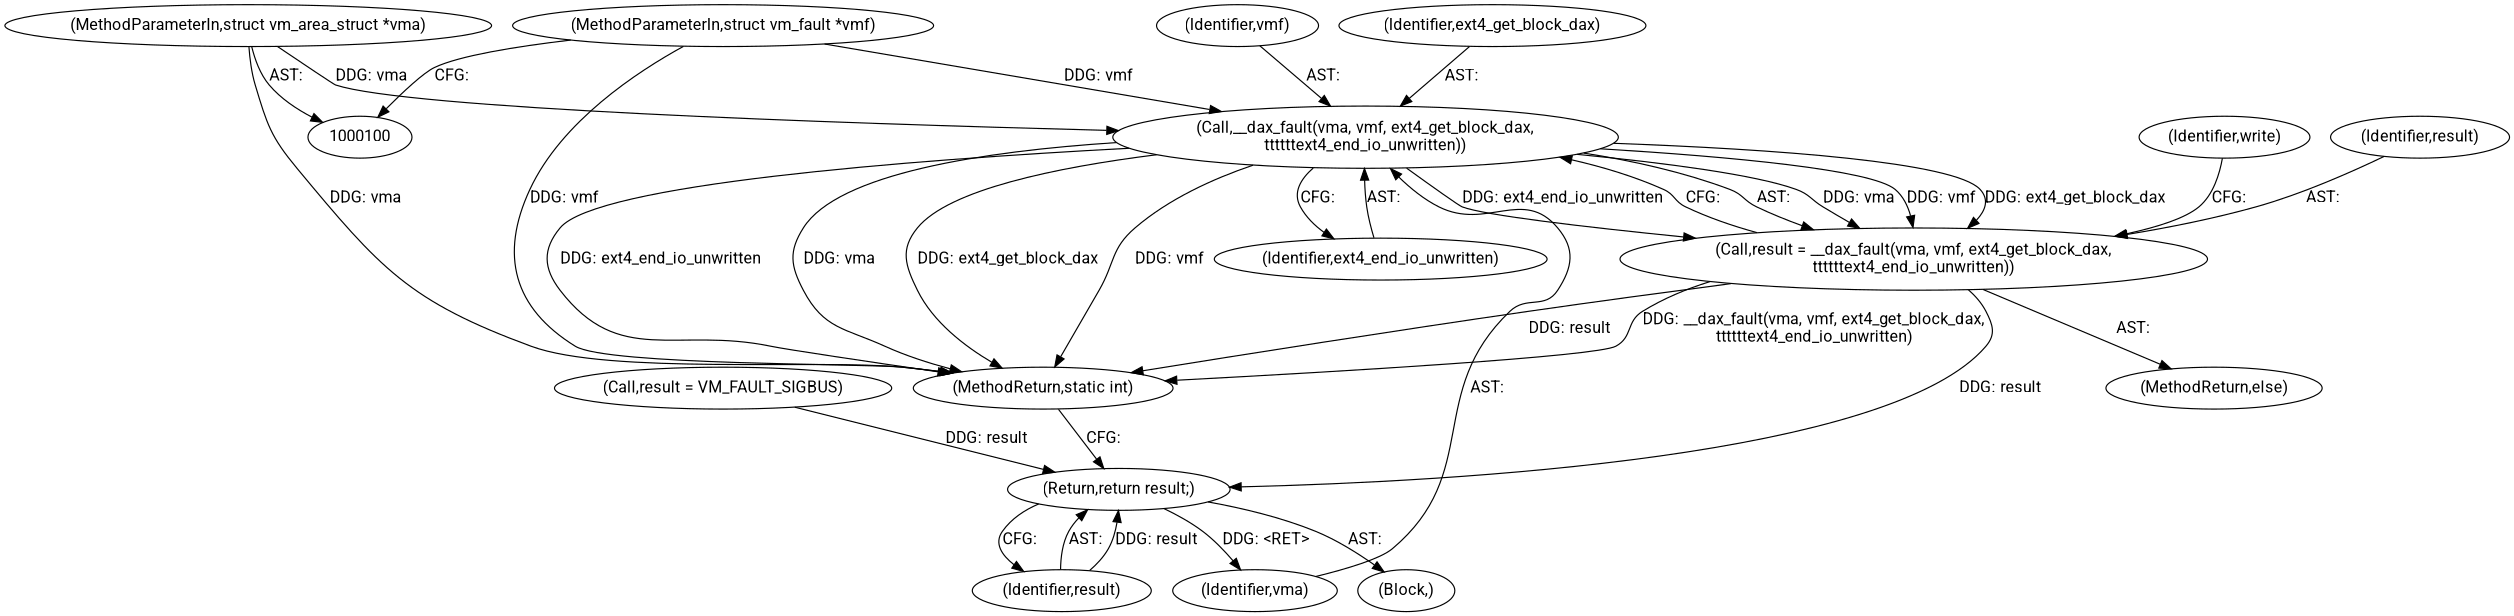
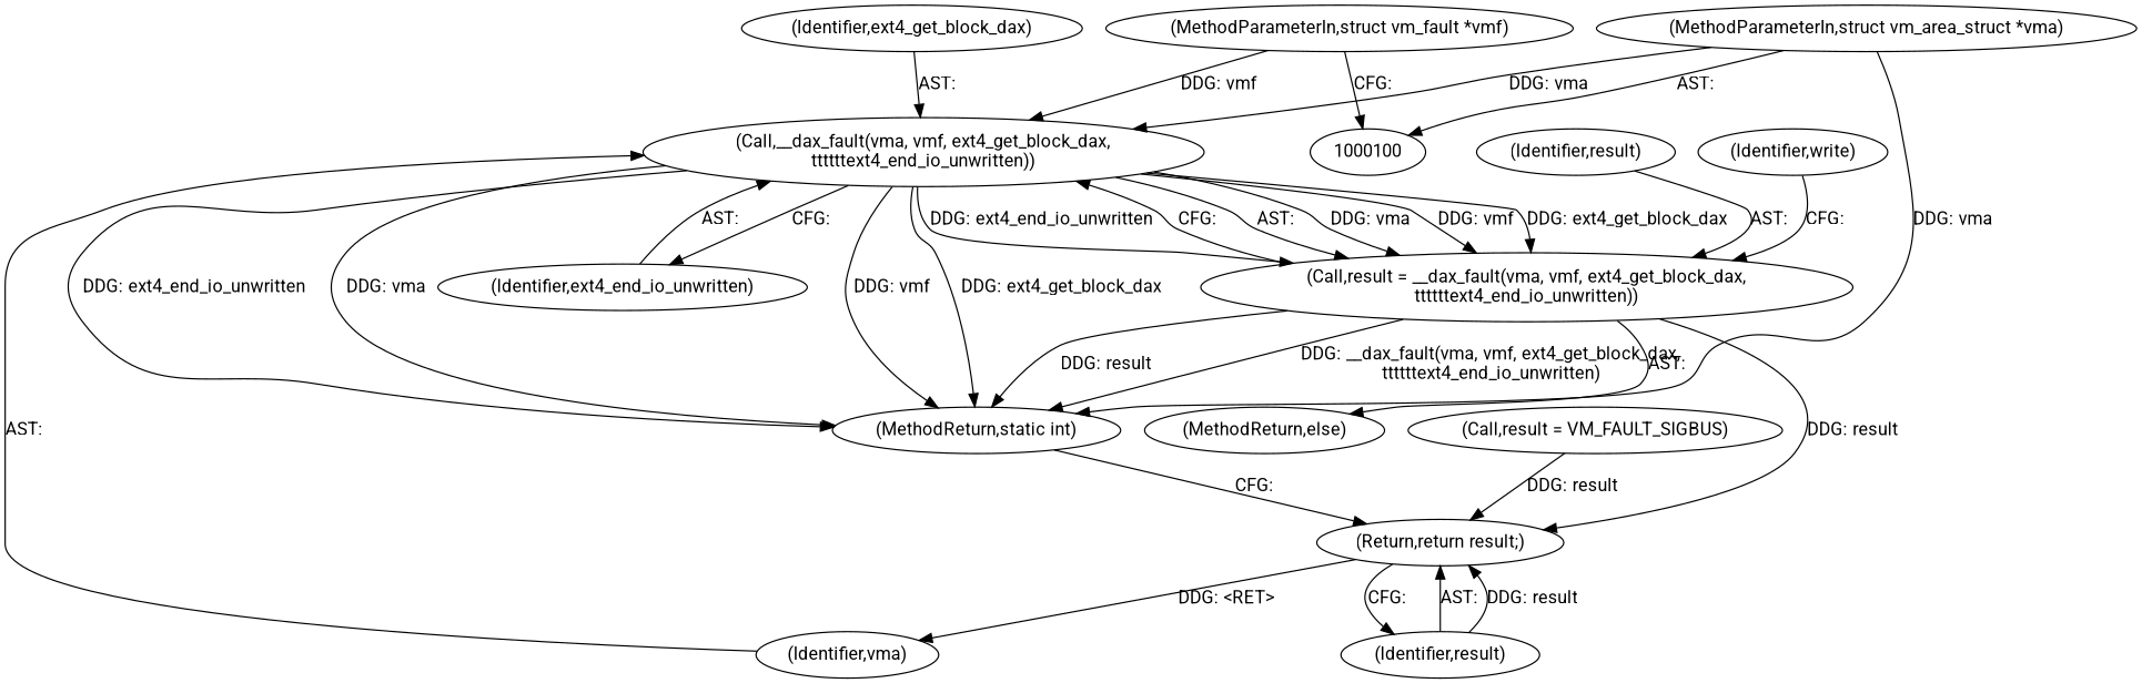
  digraph {
    fontname=Roboto
    node [fontname=Roboto]
    edge [fontname=Roboto]
    n1 [label="(Call,__dax_fault(vma, vmf, ext4_get_block_dax,\n\t\t\t\t\t\text4_end_io_unwritten))"]
    n2 [label="(Call,result = __dax_fault(vma, vmf, ext4_get_block_dax,\n\t\t\t\t\t\text4_end_io_unwritten))"]
    n3 [label="(MethodReturn,static int)"]
    n4 [label="(Identifier,ext4_end_io_unwritten)"]
    n5 [label="(Return,return result;)"]
    n6 [label="(MethodReturn,else)"]
    n7 [label="(MethodParameterIn,struct vm_area_struct *vma)"]
    1000100
    n9 [label="(MethodParameterIn,struct vm_fault *vmf)"]
-   n10 [label="(Block,)"]
    n11 [label="(Identifier,result)"]
    n12 [label="(Identifier,vma)"]
-   n13 [label="(Identifier,vmf)"]
    n14 [label="(Identifier,ext4_get_block_dax)"]
    n15 [label="(Call,result = VM_FAULT_SIGBUS)"]
    n16 [label="(Identifier,write)"]
    n17 [label="(Identifier,result)"]
    n1 -> n2 [label="AST: "]
    n1 -> n2 [label="DDG: vma"]
    n1 -> n2 [label="DDG: vmf"]
    n1 -> n2 [label="DDG: ext4_get_block_dax"]
    n1 -> n2 [label="DDG: ext4_end_io_unwritten"]
    n1 -> n3 [label="DDG: ext4_end_io_unwritten"]
    n1 -> n3 [label="DDG: vma"]
    n1 -> n3 [label="DDG: ext4_get_block_dax"]
    n1 -> n3 [label="DDG: vmf"]
    n1 -> n4 [label="CFG: "]
    n2 -> n1 [label="CFG: "]
    n2 -> n3 [label="DDG: __dax_fault(vma, vmf, ext4_get_block_dax,\n\t\t\t\t\t\text4_end_io_unwritten)"]
    n2 -> n3 [label="DDG: result"]
    n2 -> n5 [label="DDG: result"]
    n2 -> n6 [label="AST: "]
    n3 -> n5 [label="CFG: "]
    n4 -> n1 [label="AST: "]
-   n5 -> n10 [label="AST: "]
    n5 -> n11 [label="CFG: "]
    n5 -> n12 [label="DDG: <RET>"]
    n7 -> n1 [label="DDG: vma"]
    n7 -> n3 [label="DDG: vma"]
    n7 -> 1000100 [label="AST: "]
    n9 -> n1 [label="DDG: vmf"]
-   n9 -> n3 [label="DDG: vmf"]
    n9 -> 1000100 [label="CFG: "]
    n11 -> n5 [label="AST: "]
    n11 -> n5 [label="DDG: result"]
    n12 -> n1 [label="AST: "]
-   n13 -> n1 [label="AST: "]
    n14 -> n1 [label="AST: "]
    n15 -> n5 [label="DDG: result"]
    n16 -> n2 [label="CFG: "]
    n17 -> n2 [label="AST: "]
  }
